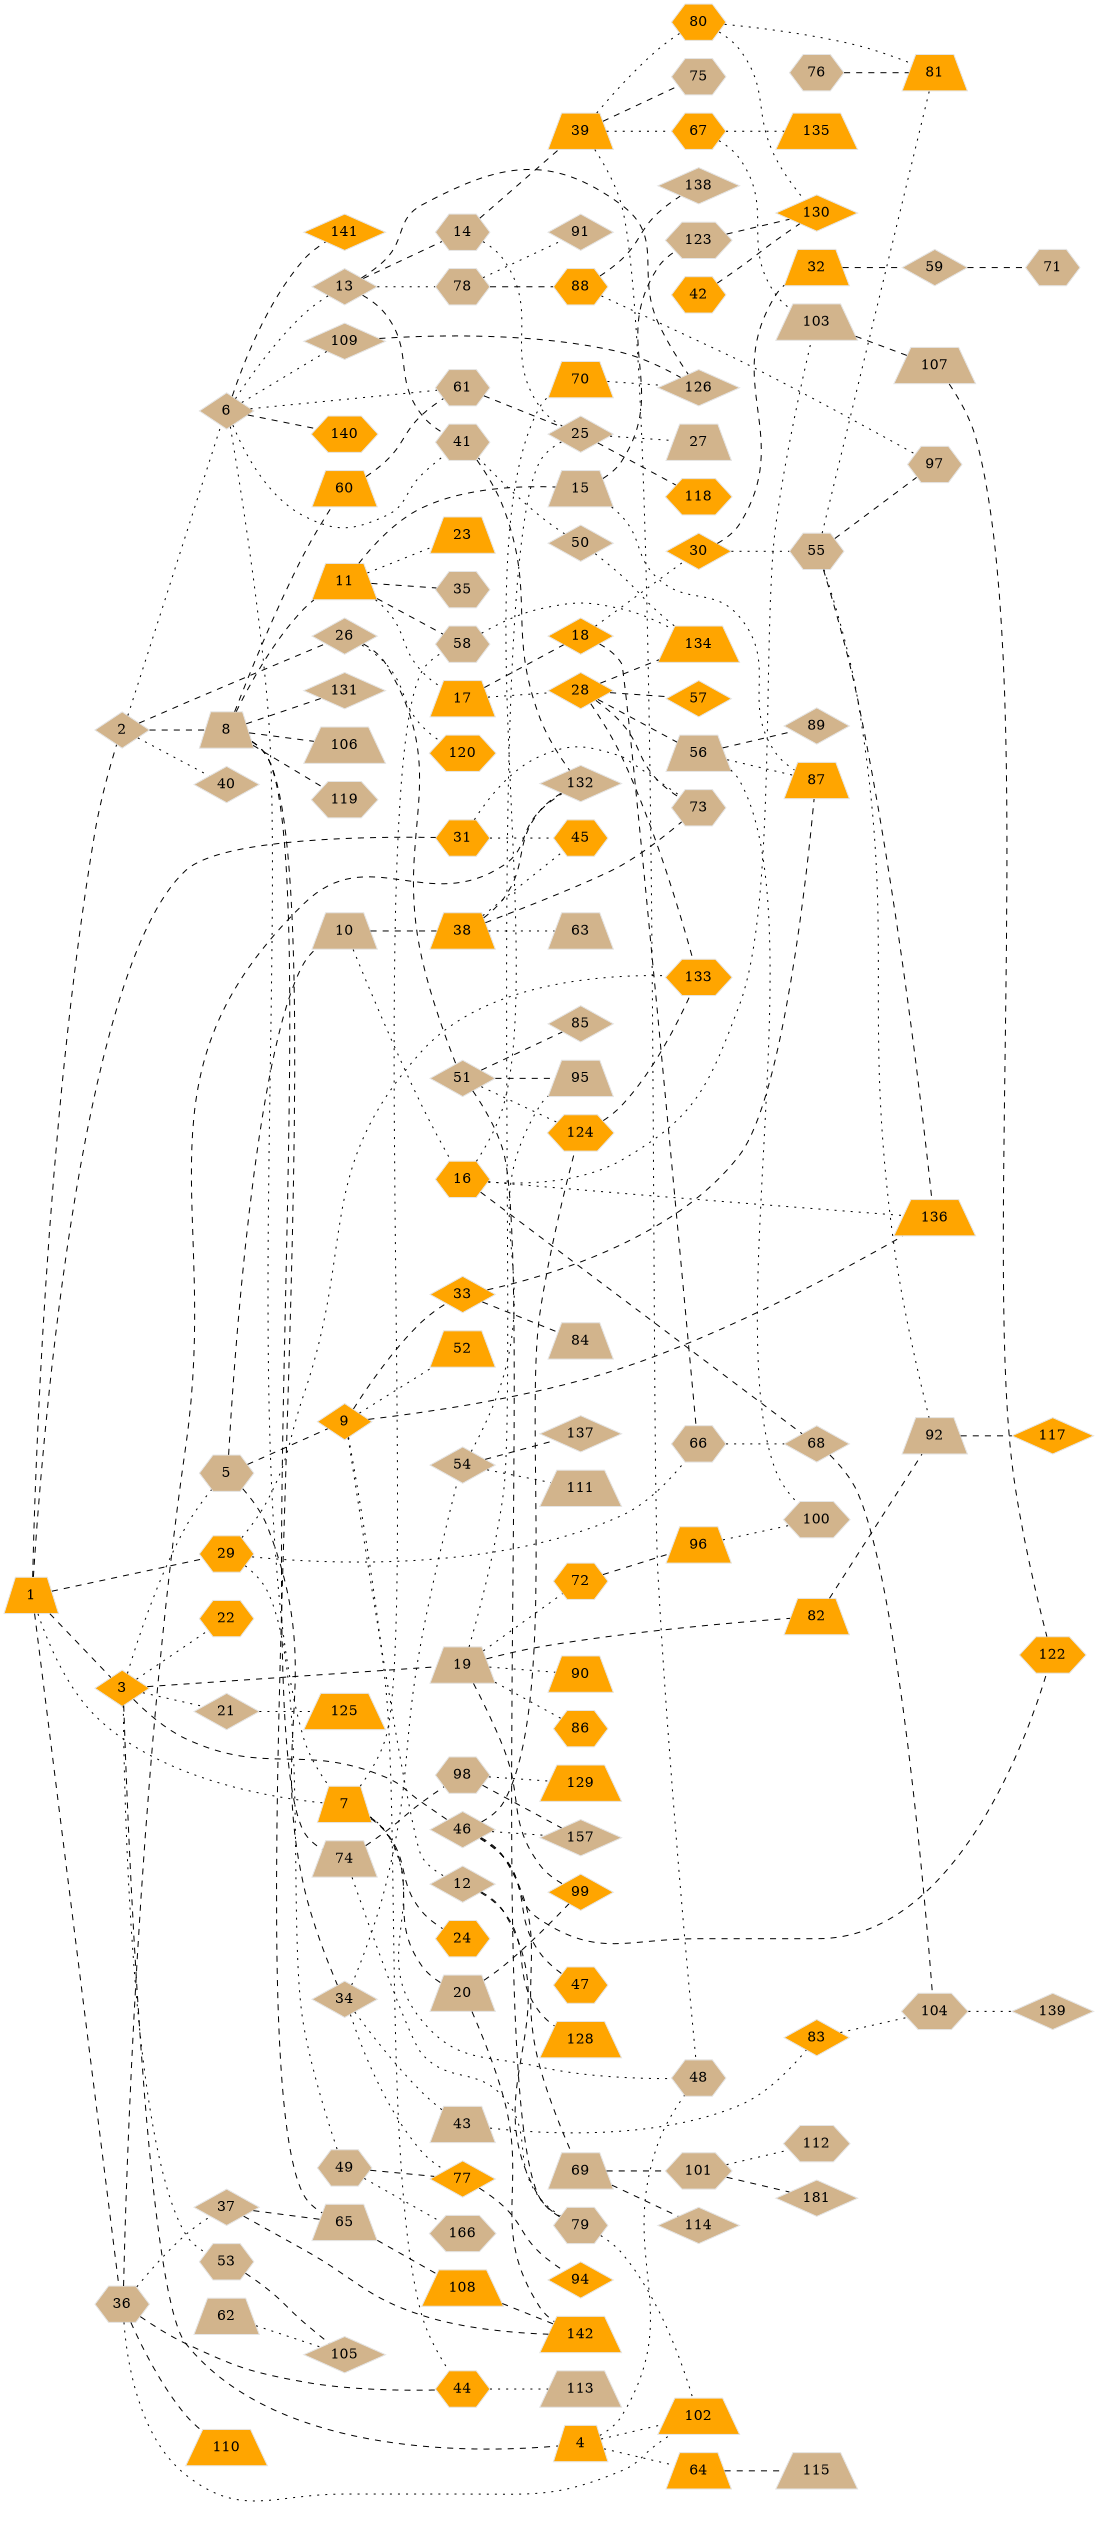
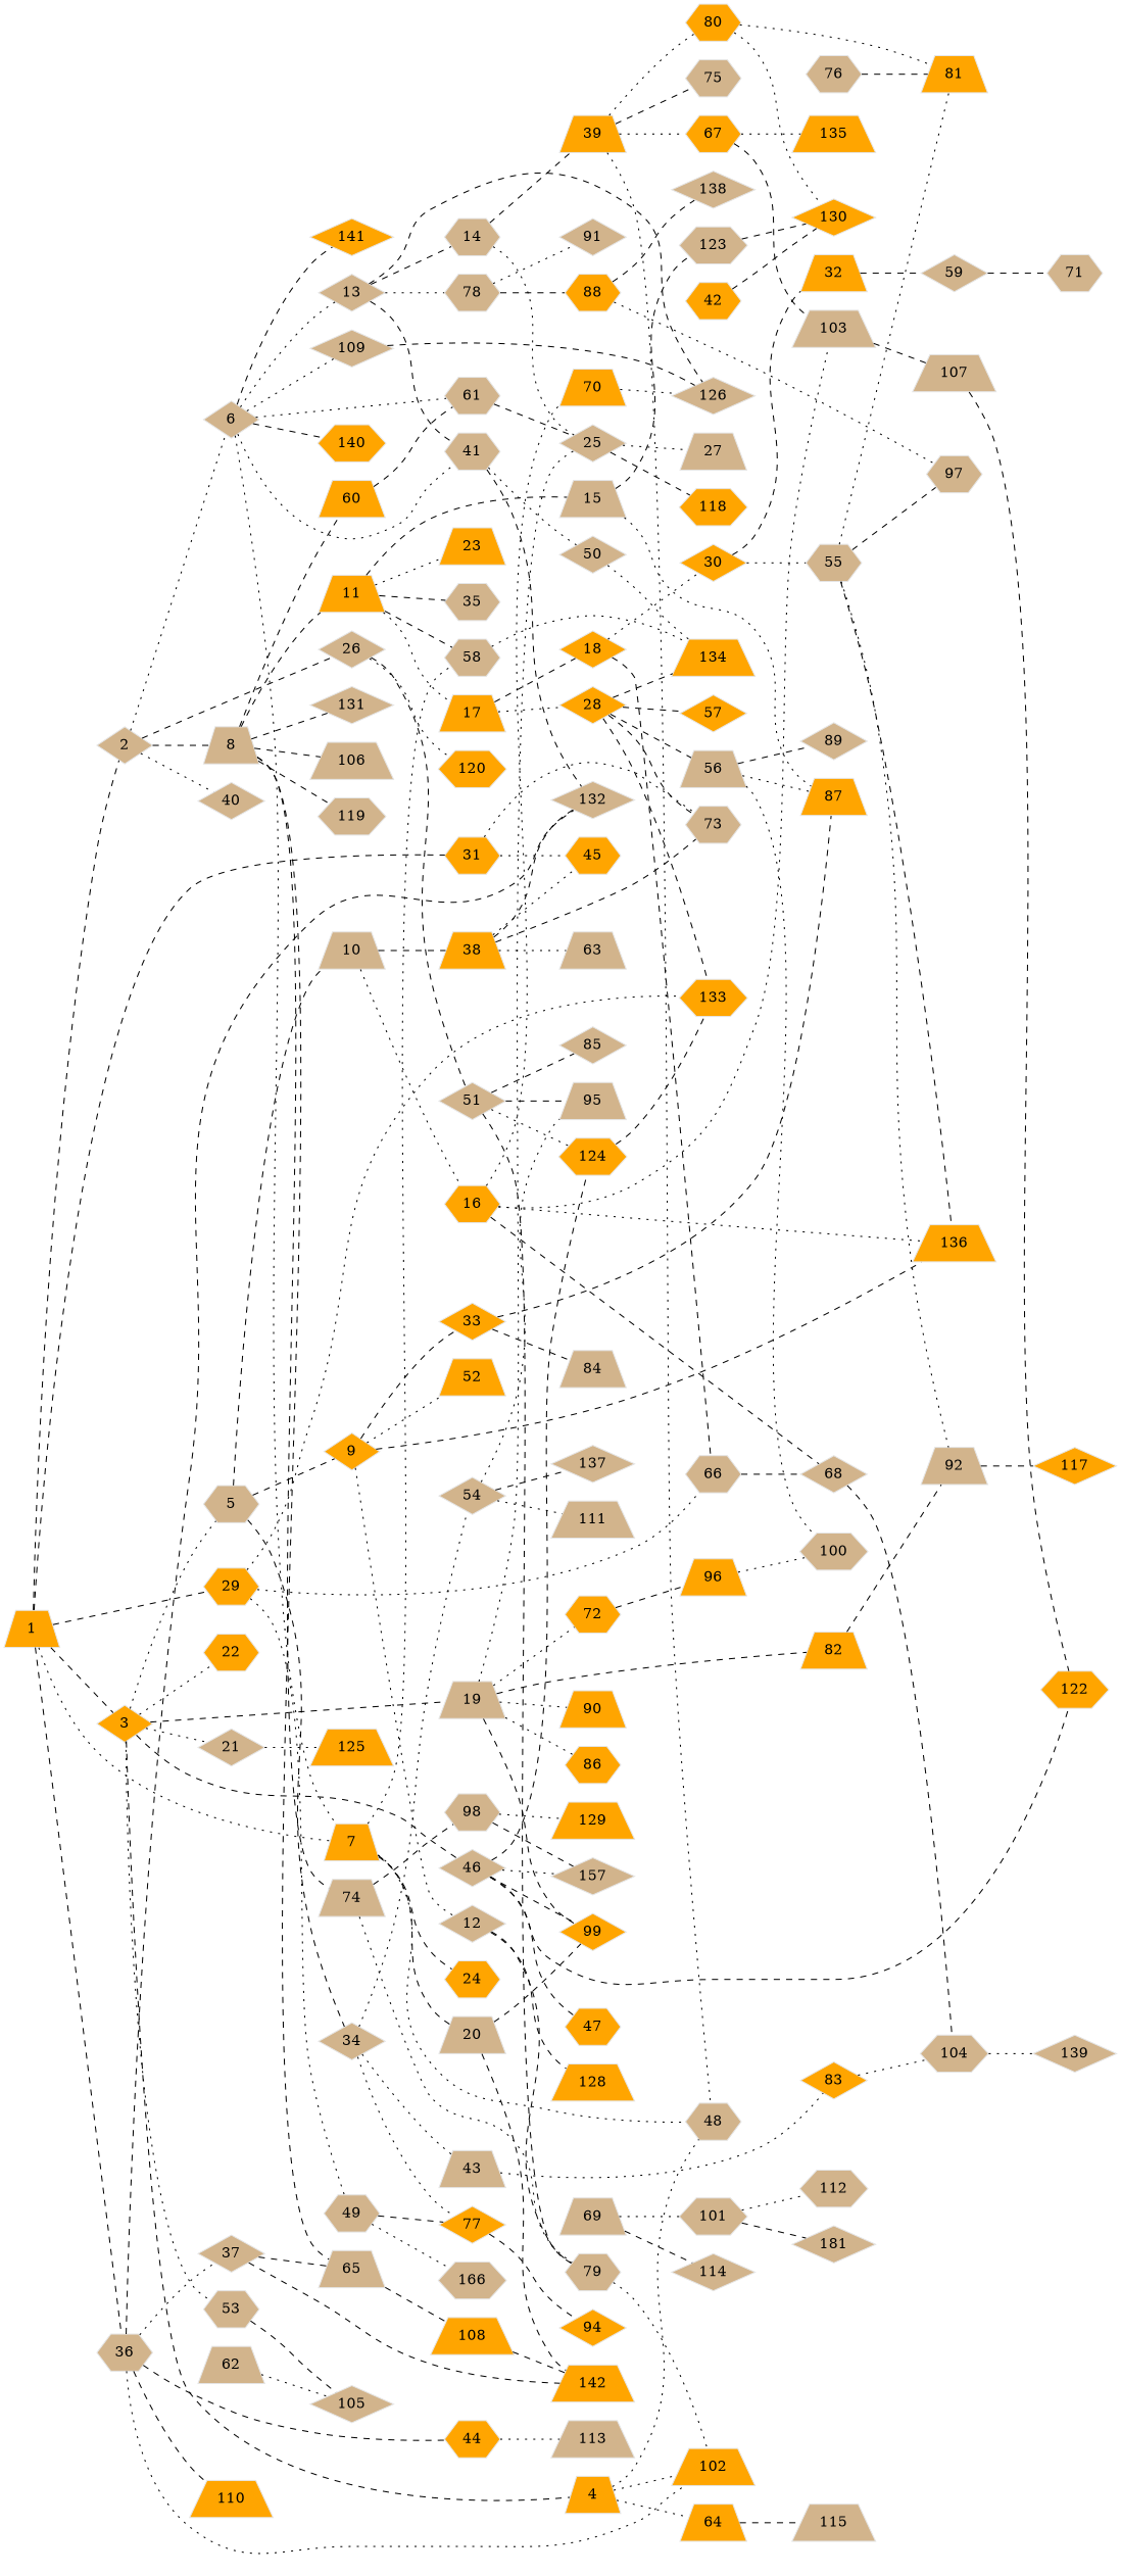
  graph {
    rankdir=LR
    node [color=gray90 fillcolor=tan shape=trapezium style=filled]
    edge [style=dashed]
    1 [fillcolor=orange]
    2 [shape=diamond]
    3 [fillcolor=orange shape=diamond]
    7 [fillcolor=orange]
    29 [fillcolor=orange shape=hexagon]
    31 [fillcolor=orange shape=hexagon]
    36 [shape=hexagon]
    6 [shape=diamond]
    8
    26 [shape=diamond]
    40 [shape=diamond]
    4 [fillcolor=orange]
    5 [shape=hexagon]
    19
    21 [shape=diamond]
    22 [fillcolor=orange shape=hexagon]
    46 [shape=diamond]
    53 [shape=hexagon]
    48 [shape=hexagon]
    20
    24 [fillcolor=orange shape=hexagon]
    58 [shape=hexagon]
    66 [shape=hexagon]
    133 [fillcolor=orange shape=hexagon]
    49 [shape=hexagon]
    73 [shape=hexagon]
    45 [fillcolor=orange shape=hexagon]
    102 [fillcolor=orange]
    44 [fillcolor=orange shape=hexagon]
    37 [shape=diamond]
    110 [fillcolor=orange]
    132 [shape=diamond]
    13 [shape=diamond]
    41 [shape=hexagon]
    61 [shape=hexagon]
    109 [shape=diamond]
    140 [fillcolor=orange shape=hexagon]
    141 [fillcolor=orange shape=diamond]
    11 [fillcolor=orange]
    60 [fillcolor=orange]
    65
    74
    106
    119 [shape=hexagon]
    131 [shape=diamond]
    51 [shape=diamond]
    120 [fillcolor=orange shape=hexagon]
    64 [fillcolor=orange]
    9 [fillcolor=orange shape=diamond]
    10
    34 [shape=diamond]
    25 [shape=diamond]
    72 [fillcolor=orange shape=hexagon]
    82 [fillcolor=orange]
    86 [fillcolor=orange shape=hexagon]
    90 [fillcolor=orange]
    99 [fillcolor=orange shape=diamond]
    125 [fillcolor=orange]
    47 [fillcolor=orange shape=hexagon]
    69
    122 [fillcolor=orange shape=hexagon]
    124 [fillcolor=orange shape=hexagon]
    n63 [label=157 shape=diamond]
    105 [shape=diamond]
    115
    12 [shape=diamond]
    33 [fillcolor=orange shape=diamond]
    52 [fillcolor=orange]
    136 [fillcolor=orange]
    16 [fillcolor=orange shape=hexagon]
    38 [fillcolor=orange]
    43
    54 [shape=diamond]
    77 [fillcolor=orange shape=diamond]
    14 [shape=hexagon]
    78 [shape=hexagon]
    126 [shape=diamond]
    50 [shape=diamond]
    142 [fillcolor=orange]
    134 [fillcolor=orange]
    15
    17 [fillcolor=orange]
    23 [fillcolor=orange]
    35 [shape=hexagon]
    108 [fillcolor=orange]
    79 [shape=hexagon]
    98 [shape=hexagon]
    128 [fillcolor=orange]
    87 [fillcolor=orange]
    84
    42 [fillcolor=orange shape=hexagon]
    130 [fillcolor=orange shape=diamond]
    113
    68 [shape=diamond]
    70 [fillcolor=orange]
    103
    63
    123 [shape=hexagon]
    18 [fillcolor=orange shape=diamond]
    28 [fillcolor=orange shape=diamond]
    39 [fillcolor=orange]
    88 [fillcolor=orange shape=hexagon]
    91 [shape=diamond]
    27
    118 [fillcolor=orange shape=hexagon]
    67 [fillcolor=orange shape=hexagon]
    75 [shape=hexagon]
    80 [fillcolor=orange shape=hexagon]
    104 [shape=hexagon]
    107
    30 [fillcolor=orange shape=diamond]
    56
    57 [fillcolor=orange shape=diamond]
    32 [fillcolor=orange]
    55 [shape=hexagon]
    96 [fillcolor=orange]
    92
    85 [shape=diamond]
    95
    89 [shape=diamond]
    100 [shape=hexagon]
    n122 [label=166 shape=hexagon]
    59 [shape=diamond]
    97 [shape=hexagon]
    81 [fillcolor=orange]
    71 [shape=hexagon]
    83 [fillcolor=orange shape=diamond]
    111
    137 [shape=diamond]
    94 [fillcolor=orange shape=diamond]
    135 [fillcolor=orange]
    101 [shape=hexagon]
    114 [shape=diamond]
    76 [shape=hexagon]
    117 [fillcolor=orange shape=diamond]
    62
    139 [shape=diamond]
    112 [shape=hexagon]
    n139 [label=181 shape=diamond]
    129 [fillcolor=orange]
    138 [shape=diamond]
    1 -- 2
    1 -- 3
    1 -- 7 [style=dotted]
    1 -- 29
    1 -- 31
    1 -- 36
    2 -- 6 [style=dotted]
    2 -- 8
    2 -- 26
    2 -- 40 [style=dotted]
    3 -- 4
    3 -- 5 [style=dotted]
    3 -- 19
    3 -- 21 [style=dotted]
    3 -- 22 [style=dotted]
    3 -- 46
    3 -- 53 [style=dotted]
    7 -- 48 [style=dotted]
    7 -- 20
    7 -- 24
    7 -- 58 [style=dotted]
    29 -- 66 [style=dotted]
    29 -- 133 [style=dotted]
    29 -- 49 [style=dotted]
    31 -- 73 [style=dotted]
    31 -- 45 [style=dotted]
    36 -- 102 [style=dotted]
    36 -- 44
    36 -- 37 [style=dotted]
    36 -- 110
    36 -- 132
    6 -- 7 [style=dotted]
    6 -- 13 [style=dotted]
    6 -- 41 [style=dotted]
    6 -- 61 [style=dotted]
    6 -- 109 [style=dotted]
    6 -- 140
    6 -- 141
    8 -- 11
    8 -- 60
    8 -- 65
    8 -- 74
    8 -- 106
    8 -- 119
    8 -- 131
    26 -- 51
    26 -- 120 [style=dotted]
    4 -- 48 [style=dotted]
    4 -- 102 [style=dotted]
    4 -- 64 [style=dotted]
    5 -- 9
    5 -- 10
    5 -- 34
    19 -- 25 [style=dotted]
    19 -- 72 [style=dotted]
    19 -- 82
    19 -- 86 [style=dotted]
    19 -- 90 [style=dotted]
    19 -- 99
    21 -- 125 [style=dotted]
    46 -- 47
-   46 -- 69
+   46 -- 99
    46 -- 122
    46 -- 124
    46 -- n63 [style=dotted]
    53 -- 105
    20 -- 99
    20 -- 142
    58 -- 134 [style=dotted]
-   66 -- 68 [style=dotted]
+   66 -- 68
    49 -- 77
    49 -- n122 [style=dotted]
    44 -- 113 [style=dotted]
    37 -- 65
    37 -- 142
    13 -- 41
    13 -- 14
    13 -- 78 [style=dotted]
    13 -- 126
    41 -- 132
    41 -- 50 [style=dotted]
    61 -- 25
    109 -- 126
    11 -- 58
    11 -- 15
    11 -- 17 [style=dotted]
    11 -- 23 [style=dotted]
    11 -- 35
    60 -- 61
    65 -- 108
    74 -- 79 [style=dotted]
    74 -- 98
    51 -- 124 [style=dotted]
    51 -- 79
    51 -- 85
    51 -- 95
    64 -- 115
-   9 -- 44 [style=dotted]
    9 -- 12 [style=dotted]
    9 -- 33
    9 -- 52 [style=dotted]
    9 -- 136
    10 -- 16 [style=dotted]
    10 -- 38
    34 -- 43 [style=dotted]
    34 -- 54 [style=dotted]
    34 -- 77 [style=dotted]
    25 -- 27 [style=dotted]
    25 -- 118
    72 -- 96
    82 -- 92
-   69 -- 101
+   69 -- 101 [style=dotted]
    69 -- 114
    124 -- 133
    12 -- 79
    12 -- 128
    33 -- 87
    33 -- 84
    16 -- 136 [style=dotted]
    16 -- 68
    16 -- 70 [style=dotted]
    16 -- 103 [style=dotted]
    38 -- 73
    38 -- 45 [style=dotted]
    38 -- 132
    38 -- 63 [style=dotted]
    43 -- 83 [style=dotted]
    54 -- 95 [style=dotted]
    54 -- 111 [style=dotted]
    54 -- 137
    77 -- 94
    14 -- 25 [style=dotted]
    14 -- 39
    78 -- 88
    78 -- 91 [style=dotted]
    50 -- 134 [style=dotted]
    15 -- 87 [style=dotted]
    15 -- 123
    17 -- 18
    17 -- 28 [style=dotted]
    108 -- 142
    79 -- 102 [style=dotted]
    98 -- n63
    98 -- 129 [style=dotted]
    42 -- 130
    68 -- 104
    70 -- 126 [style=dotted]
    103 -- 107
    123 -- 130
    18 -- 66
    18 -- 30 [style=dotted]
    28 -- 133
    28 -- 73
    28 -- 134
    28 -- 56
    28 -- 57
    39 -- 48 [style=dotted]
    39 -- 67 [style=dotted]
    39 -- 75
    39 -- 80 [style=dotted]
    88 -- 97 [style=dotted]
    88 -- 138
-   67 -- 103 [style=dotted]
+   67 -- 103
    67 -- 135 [style=dotted]
    80 -- 130 [style=dotted]
    80 -- 81 [style=dotted]
    104 -- 139 [style=dotted]
    107 -- 122
    30 -- 32
    30 -- 55 [style=dotted]
    56 -- 87 [style=dotted]
    56 -- 89
    56 -- 100 [style=dotted]
    32 -- 59
    55 -- 136
    55 -- 92 [style=dotted]
    55 -- 97
    55 -- 81 [style=dotted]
    96 -- 100 [style=dotted]
    92 -- 117
    59 -- 71
    83 -- 104 [style=dotted]
    101 -- 112 [style=dotted]
    101 -- n139
    76 -- 81
    62 -- 105 [style=dotted]
  }
